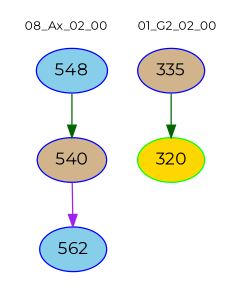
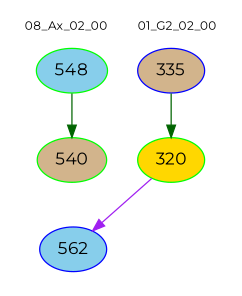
  digraph {
    fontname=Montserrat
    node [color=blue fillcolor=skyblue fontname=Montserrat style=filled]
    edge [color=darkgreen fontname=Montserrat]
-   n1 [label=548]
-   n2 [fillcolor=tan label=540]
+   n1 [color=green label=548]
+   n2 [color=green fillcolor=tan label=540]
    n3 [label=562]
    n4 [fillcolor=tan label=335]
    n5 [color=green fillcolor=gold label=320]
    subgraph cluster_1 {
      color=white
      fontsize=10
      label="08_Ax_02_00"
      n1
      n2
      n3
    }
    subgraph cluster_2 {
      color=white
      fontsize=10
      label="01_G2_02_00"
      n4
      n5
    }
    n1 -> n2
-   n2 -> n3 [color=purple]
+   n5 -> n3 [color=purple]
    n4 -> n5
  }
